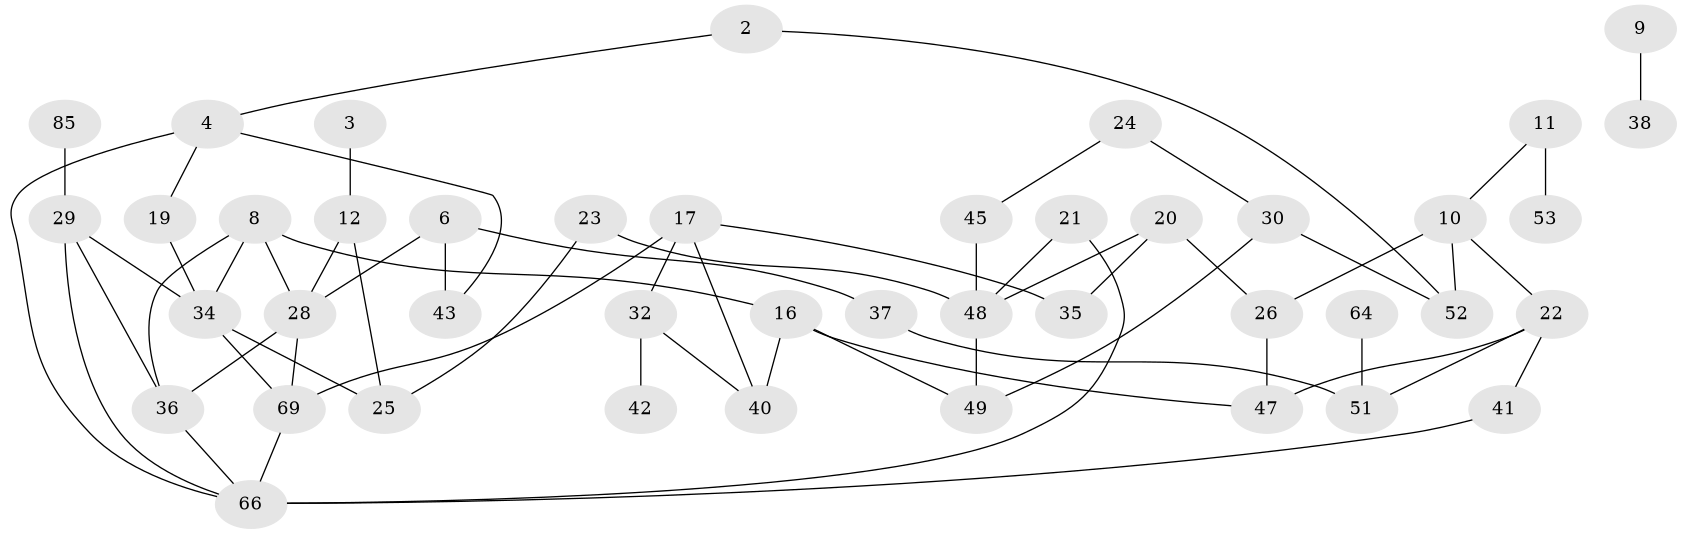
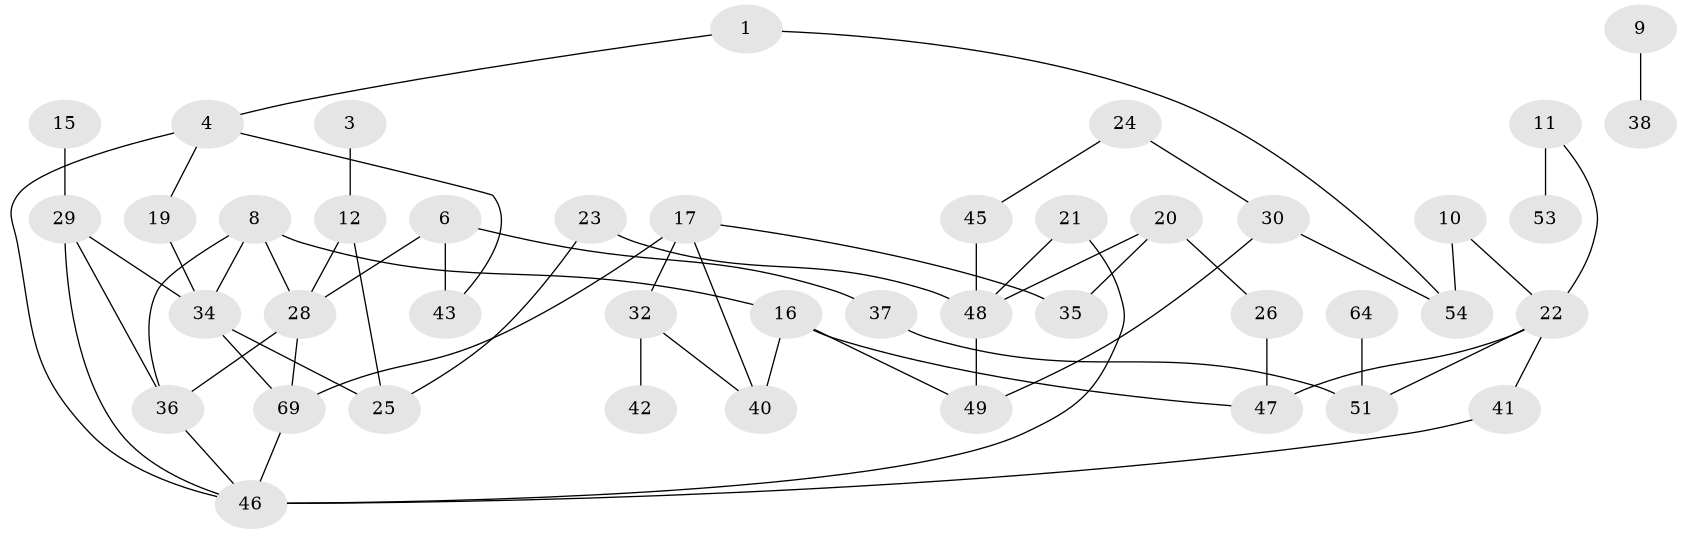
  graph {
    node [color=gray90 style=filled]
    edge [weight=1.0]
-   1 [label=2]
+   1
    4
-   52
+   52 [label=54]
    19
    43
-   46 [label=66]
+   46
    3
    12
    28
    25
    34
    n12 [label=51]
    22
    41
    47
    6
    37
    24
    30
    45
    36
    n22 [label=69]
    8
    16
    40
    49
    20
    26
    35
    48
    9
    38
    10
    11
    53
    n36 [label=64]
-   15 [label=85]
+   15
    29
    17
    32
    42
    21
    23
    1 -- 4
    1 -- 52
    4 -- 19
    4 -- 43
    4 -- 46
    19 -- 34
    3 -- 12
    12 -- 28
    12 -- 25
    28 -- 36
    28 -- n22
    34 -- 25
    34 -- n22
    22 -- n12
    22 -- 41
    22 -- 47
    41 -- 46
    6 -- 43
    6 -- 28
    6 -- 37
    37 -- n12
    24 -- 30
    24 -- 45
    30 -- 52 [weight=2.0]
    30 -- 49
    45 -- 48
    36 -- 46
    n22 -- 46
    8 -- 28
    8 -- 34
    8 -- 36
    8 -- 16
    16 -- 47
    16 -- 40 [weight=2.0]
    16 -- 49
    20 -- 26
    20 -- 35
    20 -- 48
    26 -- 47
    48 -- 49
    9 -- 38
    10 -- 52
    10 -- 22
-   10 -- 26
-   11 -- 10
+   11 -- 22
    11 -- 53
    n36 -- n12
    15 -- 29
    29 -- 46
    29 -- 34
    29 -- 36
    17 -- n22 [weight=2.0]
    17 -- 40
    17 -- 35
    17 -- 32
    32 -- 40
    32 -- 42
    21 -- 46
    21 -- 48
    23 -- 25
    23 -- 48
  }
